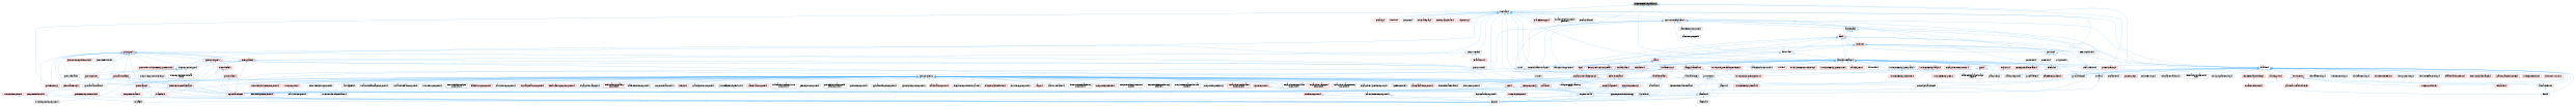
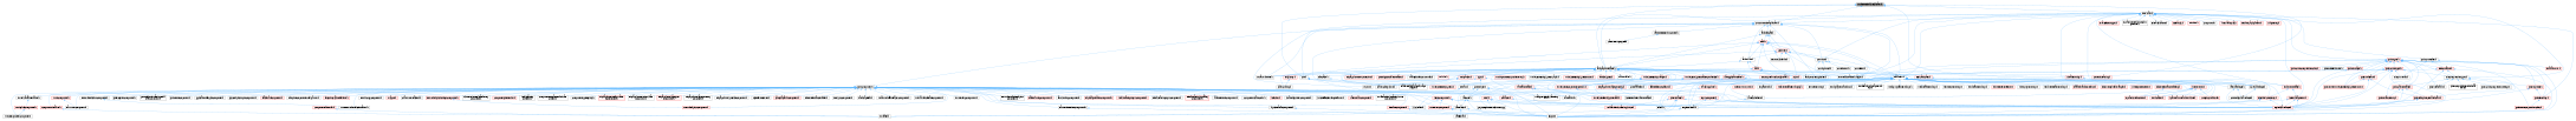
  digraph {
    fontname="DejaVu Serif"
    node [color=grey40 fillcolor=white fontname="DejaVu Serif" fontsize=10 shape=box style=filled]
    edge [color=steelblue1 dir=back fontname="DejaVu Serif" fontsize=10 labelfontname=Helvetica labelfontsize=10 style=solid]
    n1 [color=gray40 fillcolor=grey60 fontcolor=black height=0.2 label="LockFreeFixedSizeAllocator.h" width=0.4]
    n2 [height=0.2 label="ConcurrentLinearAllocator.h" width=0.4]
    n3 [height=0.2 label="CoreSharedPCH.h" width=0.4]
    n4 [height=0.2 label="TaskGraphInterfaces.h" width=0.4]
    n5 [height=0.2 label="Core.h" width=0.4]
    n6 [height=0.2 label="MemStack.h" width=0.4]
    n7 [color=red fillcolor="#FFF0F0" height=0.2 label="ContentStreaming.h" width=0.4]
    n8 [height=0.2 label="TaskPrivate.h" width=0.4]
    n9 [height=0.2 label="ActorComponent.h" width=0.4]
    n10 [height=0.2 label="Coroutine.h" width=0.4]
    n11 [height=0.2 label="IoStore.h" width=0.4]
    n12 [height=0.2 label="LocalWorkQueue.h" width=0.4]
    n13 [height=0.2 label="ParallelFor.h" width=0.4]
    n14 [height=0.2 label="QueuedThreadPoolWrapper.h" width=0.4]
    n15 [height=0.2 label="SceneRenderBuilderInterface.h" width=0.4]
    n16 [height=0.2 label="StateTreeExecutionContext.h" width=0.4]
    n17 [height=0.2 label="TaskConcurrencyLimiter.h" width=0.4]
    n18 [height=0.2 label="TaskDelegate.h" width=0.4]
    n19 [height=0.2 label="CoreUObjectSharedPCH.h" width=0.4]
    n20 [color=red fillcolor="#FFF0F0" height=0.2 label="Pipe.h" width=0.4]
    n21 [color=red fillcolor="#FFF0F0" height=0.2 label="Task.h" width=0.4]
    n22 [height=0.2 label="MarkActorRenderStateDirty\lTask.h" width=0.4]
    n23 [color=red fillcolor="#FFF0F0" height=0.2 label="FastReferenceCollector.h" width=0.4]
    n24 [color=red fillcolor="#FFF0F0" height=0.2 label="DisplayClusterStageGeometry.h" width=0.4]
    n25 [color=red fillcolor="#FFF0F0" height=0.2 label="IoDispatcher.h" width=0.4]
    n26 [color=red fillcolor="#FFF0F0" height=0.2 label="PrecomputedMeshWeightData.h" width=0.4]
    n27 [height=0.2 label="ShaderCodeArchive.h" width=0.4]
    n28 [color=red fillcolor="#FFF0F0" height=0.2 label="Async.h" width=0.4]
    n29 [height=0.2 label="IPlatformFileManagedStorage\lWrapper.h" width=0.4]
    n30 [color=red fillcolor="#FFF0F0" height=0.2 label="BodySetup.h" width=0.4]
    n31 [height=0.2 label="ChaosCooking.h" width=0.4]
    n32 [color=red fillcolor="#FFF0F0" height=0.2 label="DisplayClusterNetConnection.h" width=0.4]
    n33 [height=0.2 label="FileCache.h" width=0.4]
    n34 [color=red fillcolor="#FFF0F0" height=0.2 label="GenericAccessibleInterfaces.h" width=0.4]
    n35 [height=0.2 label="MallocBinnedCommonUtils.h" width=0.4]
    n36 [color=red fillcolor="#FFF0F0" height=0.2 label="MaterialInterface.h" width=0.4]
    n37 [color=red fillcolor="#FFF0F0" height=0.2 label="Modules.h" width=0.4]
    n38 [color=red fillcolor="#FFF0F0" height=0.2 label="MovieSceneComponentAccessors.h" width=0.4]
    n39 [color=red fillcolor="#FFF0F0" height=0.2 label="MovieSceneEntitySystemTask.h" width=0.4]
    n40 [color=red fillcolor="#FFF0F0" height=0.2 label="MovieSceneDecompositionQuery.h" width=0.4]
    n41 [color=red fillcolor="#FFF0F0" height=0.2 label="MovieSceneEntityManager.h" width=0.4]
    n42 [color=red fillcolor="#FFF0F0" height=0.2 label="MovieSceneEntitySystem.h" width=0.4]
-   n43 [color=red fillcolor="#FFF0F0" height=0.2 label="MovieSceneEntitySystemLinker.h" width=0.4]
    n44 [height=0.2 label="MovieSceneEntitySystemGraphs.h" width=0.4]
    n45 [color=red fillcolor="#FFF0F0" height=0.2 label="MovieSceneEntitySystemRunner.h" width=0.4]
    n46 [color=red fillcolor="#FFF0F0" height=0.2 label="MovieSceneSystemTaskDependencies.h" width=0.4]
    n47 [color=red fillcolor="#FFF0F0" height=0.2 label="ParticleSystem.h" width=0.4]
    n48 [color=red fillcolor="#FFF0F0" height=0.2 label="RHIStaticStates.h" width=0.4]
    n49 [color=red fillcolor="#FFF0F0" height=0.2 label="SlateApplicationBase.h" width=0.4]
    n50 [height=0.2 label="TasksProfiler.h" width=0.4]
    n51 [color=red fillcolor="#FFF0F0" height=0.2 label="VirtualTexturing.h" width=0.4]
    n52 [height=0.2 label="Engine.h" width=0.4]
    n53 [height=0.2 label="CoreUObject.h" width=0.4]
    n54 [height=0.2 label="SlateBasics.h" width=0.4]
    n55 [color=red fillcolor="#FFF0F0" height=0.2 label="RendererInterface.h" width=0.4]
    n56 [color=red fillcolor="#FFF0F0" height=0.2 label="PrimitiveSceneProxy.h" width=0.4]
    n57 [color=red fillcolor="#FFF0F0" height=0.2 label="SceneManagement.h" width=0.4]
    n58 [height=0.2 label="AnimCompressionTypes.h" width=0.4]
    n59 [color=red fillcolor="#FFF0F0" height=0.2 label="AnimEncoding.h" width=0.4]
    n60 [height=0.2 label="AnimCurveFilter.h" width=0.4]
    n61 [color=red fillcolor="#FFF0F0" height=0.2 label="AnimTypes.h" width=0.4]
    n62 [color=red fillcolor="#FFF0F0" height=0.2 label="DrawElementTypes.h" width=0.4]
    n63 [height=0.2 label="DynamicVertexSkinWeights\lAttribute.h" width=0.4]
    n64 [height=0.2 label="HierarchicalLOD.h" width=0.4]
    n65 [color=red fillcolor="#FFF0F0" height=0.2 label="IHierarchy.h" width=0.4]
    n66 [color=red fillcolor="#FFF0F0" height=0.2 label="ITimeline.h" width=0.4]
    n67 [height=0.2 label="Component.h" width=0.4]
    n68 [color=red fillcolor="#FFF0F0" height=0.2 label="ObservableArray.h" width=0.4]
    n69 [color=red fillcolor="#FFF0F0" height=0.2 label="RenderGraphAllocator.h" width=0.4]
    n70 [color=red fillcolor="#FFF0F0" height=0.2 label="WidgetProxy.h" width=0.4]
    n71 [height=0.2 label="AIPerceptionComponent.h" width=0.4]
    n72 [height=0.2 label="ActorTextureStreamingBuild\lDataComponent.h" width=0.4]
    n73 [height=0.2 label="AnimNextComponent.h" width=0.4]
    n74 [height=0.2 label="ApplicationLifecycleComponent.h" width=0.4]
    n75 [height=0.2 label="AsyncPhysicsInputComponent.h" width=0.4]
    n76 [color=red fillcolor="#FFF0F0" height=0.2 label="BlackboardComponent.h" width=0.4]
    n77 [height=0.2 label="BlueprintComponentNodeSpawner.h" width=0.4]
    n78 [color=red fillcolor="#FFF0F0" height=0.2 label="BlueprintGraphDefinitions.h" width=0.4]
    n79 [height=0.2 label="BoundsCopyComponent.h" width=0.4]
    n80 [color=red fillcolor="#FFF0F0" height=0.2 label="Wrapper.h" width=0.4]
    n81 [height=0.2 label="ChaosMoverBackend.h" width=0.4]
    n82 [color=red fillcolor="#FFF0F0" height=0.2 label="Character.h" width=0.4]
    n83 [height=0.2 label="EngineMinimal.h" width=0.4]
    n84 [height=0.2 label="ClusterUnionReplicatedProxy\lComponent.h" width=0.4]
    n85 [color=red fillcolor="#FFF0F0" height=0.2 label="ComponentAssetBroker.h" width=0.4]
-   n86 [height=0.2 label="ComponentEditorContextMenu\lContex.h" width=0.4]
-   n87 [height=0.2 label="ComponentElementEditorCopy\lAndPaste.h" width=0.4]
+   n87 [height=0.2 label="PixelStreaming\lAndPaste.h" width=0.4]
    n88 [height=0.2 label="ComponentRecreateRenderState\lContext.h" width=0.4]
    n89 [height=0.2 label="ComponentTypeRegistry.h" width=0.4]
    n90 [color=red fillcolor="#FFF0F0" height=0.2 label="ComponentVisualizer.h" width=0.4]
    n91 [color=red fillcolor="#FFF0F0" height=0.2 label="DisplayClusterConfiguration\lTypes_ICVFX.h" width=0.4]
    n92 [height=0.2 label="DisplayClusterPreviewShare\lComponent.h" width=0.4]
    n93 [color=red fillcolor="#FFF0F0" height=0.2 label="DisplayClusterStageActor\lComponent.h" width=0.4]
    n94 [height=0.2 label="DisplayClusterStageGeometry\lComponent.h" width=0.4]
    n95 [height=0.2 label="DisplayClusterSyncTickComponent.h" width=0.4]
    n96 [height=0.2 label="DlgReferenceTree.h" width=0.4]
    n97 [color=red fillcolor="#FFF0F0" height=0.2 label="EngineSharedPCH.h" width=0.4]
    n98 [color=red fillcolor="#FFF0F0" height=0.2 label="GameplayTasksComponent.h" width=0.4]
    n99 [color=red fillcolor="#FFF0F0" height=0.2 label="InputComponent.h" width=0.4]
    n100 [height=0.2 label="KismetReinstanceUtilities.h" width=0.4]
    n101 [height=0.2 label="LODSyncComponent.h" width=0.4]
    n102 [height=0.2 label="LandscapeEdit.h" width=0.4]
    n103 [color=red fillcolor="#FFF0F0" height=0.2 label="Level.h" width=0.4]
    n104 [height=0.2 label="MaterialList.h" width=0.4]
    n105 [height=0.2 label="MetasoundOfflinePlayerComponent.h" width=0.4]
    n106 [height=0.2 label="ModularVehicleBaseComponent.h" width=0.4]
    n107 [color=red fillcolor="#FFF0F0" height=0.2 label="MovementComponent.h" width=0.4]
    n108 [color=red fillcolor="#FFF0F0" height=0.2 label="MoverComponent.h" width=0.4]
    n109 [height=0.2 label="NavMoverComponent.h" width=0.4]
    n110 [height=0.2 label="MoverDebugComponent.h" width=0.4]
    n111 [height=0.2 label="MoverNetworkPredictionLiaison.h" width=0.4]
    n112 [height=0.2 label="MoverStandaloneLiaison.h" width=0.4]
    n113 [height=0.2 label="MusicTempometerComponent.h" width=0.4]
    n114 [color=red fillcolor="#FFF0F0" height=0.2 label="NetworkPhysicsComponent.h" width=0.4]
    n115 [color=red fillcolor="#FFF0F0" height=0.2 label="NetworkPhysicsSettingsComponent.h" width=0.4]
    n116 [height=0.2 label="NetworkPredictionComponent.h" width=0.4]
    n117 [height=0.2 label="NetworkPredictionPhysics\lComponent.h" width=0.4]
    n118 [color=red fillcolor="#FFF0F0" height=0.2 label="PathFollowingComponent.h" width=0.4]
    n119 [height=0.2 label="PawnNoiseEmitterComponent.h" width=0.4]
    n120 [height=0.2 label="PawnSensingComponent.h" width=0.4]
    n121 [color=red fillcolor="#FFF0F0" height=0.2 label="PhysicalAnimationComponent.h" width=0.4]
    n122 [height=0.2 label="PhysicsHandleComponent.h" width=0.4]
    n123 [color=red fillcolor="#FFF0F0" height=0.2 label="PixelStreaming2InputComponent.h" width=0.4]
-   n124 [height=0.2 label="DisplayClusterStageActor.h" width=0.4]
+   n124 [height=0.2 label="PixelStreamingInputComponent.h" width=0.4]
    n125 [color=red fillcolor="#FFF0F0" height=0.2 label="PixelStreamingSignalling\lComponent.h" width=0.4]
    n126 [height=0.2 label="PlatformEventsComponent.h" width=0.4]
    n127 [height=0.2 label="SComponentClassCombo.h" width=0.4]
    n128 [height=0.2 label="SSCSEditor.h" width=0.4]
    n129 [color=red fillcolor="#FFF0F0" height=0.2 label="SceneComponent.h" width=0.4]
    n130 [color=red fillcolor="#FFF0F0" height=0.2 label="Selection.h" width=0.4]
    n131 [height=0.2 label="SmartObjectUserComponent.h" width=0.4]
    n132 [height=0.2 label="SourceEffectEnvelopeFollower.h" width=0.4]
    n133 [color=red fillcolor="#FFF0F0" height=0.2 label="TimelineComponent.h" width=0.4]
-   n134 [color=red fillcolor="#FFF0F0" height=0.2 label="TraceFilter.h" width=0.4]
+   n134 [color=red fillcolor="#FFF0F0" height=0.2 label="WorldPartitionStreamingSource.h" width=0.4]
    n135 [color=red fillcolor="#FFF0F0" height=0.2 label="WaterTerrainComponent.h" width=0.4]
    n136 [height=0.2 label="WorldPartitionStreamingSource\lComponent.h" width=0.4]
    n137 [height=0.2 label="CoroEvent.h" width=0.4]
    n138 [height=0.2 label="CoroParallelFor.h" width=0.4]
    n139 [height=0.2 label="CoroSpinLock.h" width=0.4]
    n140 [height=0.2 label="CoroTimeout.h" width=0.4]
    n141 [height=0.2 label="AsyncRegisterLevelContext.cpp" width=0.4]
    n142 [height=0.2 label="Blend.h" width=0.4]
    n143 [height=0.2 label="SaveCachedPose.h" width=0.4]
    n144 [height=0.2 label="DisplaceMesh.h" width=0.4]
    n145 [color=red fillcolor="#FFF0F0" height=0.2 label="DynamicMeshOctree0.h" width=0.4]
-   n146 [color=red fillcolor="#FFF0F0" height=0.2 label="GeometrySet3.h" width=0.4]
+   n146 [color=red fillcolor="#FFF0F0" height=0.2 label="MeshVertexPaintBrushOps3.h" width=0.4]
    n147 [height=0.2 label="KMeans.h" width=0.4]
    n148 [height=0.2 label="KelvinletBrushOp.h" width=0.4]
    n149 [color=red fillcolor="#FFF0F0" height=0.2 label="MarchingCubes.h" width=0.4]
    n150 [height=0.2 label="MeshAdapterTransforms.h" width=0.4]
    n151 [color=red fillcolor="#FFF0F0" height=0.2 label="MeshCaches.h" width=0.4]
    n152 [height=0.2 label="MeshEraseSculptLayerBrush\lOps.h" width=0.4]
    n153 [height=0.2 label="MeshGroupPaintBrushOps.h" width=0.4]
    n154 [height=0.2 label="MeshInflateBrushOps.h" width=0.4]
    n155 [height=0.2 label="MeshPinchBrushOps.h" width=0.4]
    n156 [height=0.2 label="MeshPlaneBrushOps.h" width=0.4]
    n157 [color=red fillcolor="#FFF0F0" height=0.2 label="MeshQueries.h" width=0.4]
    n158 [color=red fillcolor="#FFF0F0" height=0.2 label="SparseNarrowBandMeshSDF.h" width=0.4]
    n159 [color=red fillcolor="#FFF0F0" height=0.2 label="SweepingMeshSDF.h" width=0.4]
    n160 [color=red fillcolor="#FFF0F0" height=0.2 label="MeshRenderBufferSet.h" width=0.4]
    n161 [height=0.2 label="MeshSculptBrushOps.h" width=0.4]
    n162 [height=0.2 label="MeshVertexPaintBrushOps.h" width=0.4]
    n163 [color=red fillcolor="#FFF0F0" height=0.2 label="ParallelTransformReduce.h" width=0.4]
    n164 [color=red fillcolor="#FFF0F0" height=0.2 label="RemoveOccludedTriangles.h" width=0.4]
    n165 [color=red fillcolor="#FFF0F0" height=0.2 label="KismetReinstanceUtilities3.h" width=0.4]
-   n166 [color=red fillcolor="#FFF0F0" height=0.2 label="SparseDynamicPointOctree3.h" width=0.4]
    n167 [color=red fillcolor="#FFF0F0" height=0.2 label="SubRegionRemesher.h" width=0.4]
    n168 [color=red fillcolor="#FFF0F0" height=0.2 label="UniformMirrorSolver.h" width=0.4]
    n169 [height=0.2 label="StateTreePropertyRef.h" width=0.4]
    n170 [height=0.2 label="ReserveScheduler.h" width=0.4]
    n171 [color=red fillcolor="#FFF0F0" height=0.2 label="Scheduler.h" width=0.4]
    n172 [color=red fillcolor="#FFF0F0" height=0.2 label="Task.h" width=0.4]
    n173 [color=red fillcolor="#FFF0F0" height=0.2 label="ComponentEditorUtils.h" width=0.4]
    n174 [height=0.2 label="UnrealEd.h" width=0.4]
    n175 [color=red fillcolor="#FFF0F0" height=0.2 label="MusicClockComponent.h" width=0.4]
    n176 [height=0.2 label="SlateSharedPCH.h" width=0.4]
    n177 [height=0.2 label="SlateCore.h" width=0.4]
    n178 [height=0.2 label="SlateExtras.h" width=0.4]
    n179 [color=red fillcolor="#FFF0F0" height=0.2 label="AnimBoneCompressionCodec.h" width=0.4]
    n180 [height=0.2 label="AnimCompressionDerivedData\lPublic.h" width=0.4]
    n181 [height=0.2 label="AnimCurveCompressionSettings.h" width=0.4]
    n182 [color=red fillcolor="#FFF0F0" height=0.2 label="AnimSequence.h" width=0.4]
    n183 [height=0.2 label="AnimStreamable.h" width=0.4]
    n184 [color=red fillcolor="#FFF0F0" height=0.2 label="AnimClassInterface.h" width=0.4]
    n185 [height=0.2 label="AnimCurveUtils.h" width=0.4]
    n186 [color=red fillcolor="#FFF0F0" height=0.2 label="BoneContainer.h" width=0.4]
    n187 [color=red fillcolor="#FFF0F0" height=0.2 label="EvaluationVM.h" width=0.4]
    n188 [color=red fillcolor="#FFF0F0" height=0.2 label="AnimCurveCompressionCodec.h" width=0.4]
    n189 [color=red fillcolor="#FFF0F0" height=0.2 label="AnimBlueprintGeneratedClass.h" width=0.4]
    n190 [color=red fillcolor="#FFF0F0" height=0.2 label="AnimInstanceProxy.h" width=0.4]
    n191 [color=red fillcolor="#FFF0F0" height=0.2 label="AnimCurveTypes.h" width=0.4]
    n192 [color=red fillcolor="#FFF0F0" height=0.2 label="AnimNodeBase.h" width=0.4]
    n193 [color=red fillcolor="#FFF0F0" height=0.2 label="AnimNode_MovieSceneEntitySystemRunner.h" width=0.4]
    n194 [color=red fillcolor="#FFF0F0" height=0.2 label="AnimInstance.h" width=0.4]
    n195 [color=red fillcolor="#FFF0F0" height=0.2 label="AnimMontage.h" width=0.4]
    n196 [height=0.2 label="AnimNodeEditMode.h" width=0.4]
    n1 -> n2
    n1 -> n3
    n1 -> n4
    n1 -> n5
    n1 -> n6
    n1 -> n7
    n2 -> n8
    n2 -> n9
    n2 -> n10
    n2 -> n11
    n2 -> n12
    n2 -> n13
    n2 -> n14
    n2 -> n15
    n2 -> n16
    n2 -> n17
    n2 -> n18
    n3 -> n19
    n4 -> n3
    n4 -> n7
    n4 -> n12
    n4 -> n13
    n4 -> n14
    n4 -> n22
    n4 -> n23
    n4 -> n24
    n4 -> n25
    n4 -> n26
    n4 -> n27
    n4 -> n28
    n4 -> n29
    n4 -> n30
    n4 -> n31
    n4 -> n32
    n4 -> n33
    n4 -> n34
    n4 -> n35
    n4 -> n36
    n4 -> n37
    n4 -> n38
    n4 -> n39
    n4 -> n40
    n4 -> n41
    n4 -> n42
-   n4 -> n43
    n4 -> n44
    n4 -> n45
    n4 -> n46
    n4 -> n47
    n4 -> n48
    n4 -> n49
    n4 -> n50
    n4 -> n51
    n5 -> n52
    n5 -> n53
    n5 -> n54
    n6 -> n2
    n6 -> n3
    n6 -> n4
    n6 -> n5
    n6 -> n10
    n6 -> n13
    n6 -> n14
    n6 -> n55
    n6 -> n56
    n6 -> n57
    n6 -> n58
    n6 -> n59
    n6 -> n60
    n6 -> n61
    n6 -> n62
    n6 -> n63
    n6 -> n64
    n6 -> n65
    n6 -> n66
    n6 -> n67
    n6 -> n68
    n6 -> n69
    n6 -> n70
    n8 -> n4
    n8 -> n20
    n8 -> n21
    n9 -> n22
    n9 -> n71
    n9 -> n72
    n9 -> n73
    n9 -> n74
    n9 -> n75
    n9 -> n76
    n9 -> n77
    n9 -> n78
    n9 -> n79
    n9 -> n80
    n9 -> n81
    n9 -> n82
    n9 -> n83
    n9 -> n84
    n9 -> n85
-   n9 -> n86
    n9 -> n87
    n9 -> n88
    n9 -> n89
    n9 -> n90
    n9 -> n91
    n9 -> n92
    n9 -> n93
    n9 -> n94
    n9 -> n95
    n9 -> n96
    n9 -> n97
    n9 -> n98
    n9 -> n99
    n9 -> n100
    n9 -> n101
    n9 -> n102
    n9 -> n103
    n9 -> n104
    n9 -> n105
    n9 -> n106
    n9 -> n107
    n9 -> n108
    n9 -> n109
    n9 -> n110
    n9 -> n111
    n9 -> n112
    n9 -> n113
    n9 -> n114
    n9 -> n115
    n9 -> n116
    n9 -> n117
    n9 -> n118
    n9 -> n119
    n9 -> n120
    n9 -> n121
    n9 -> n122
    n9 -> n123
    n9 -> n124
    n9 -> n125
    n9 -> n126
    n9 -> n127
    n9 -> n128
    n9 -> n129
    n9 -> n130
    n9 -> n131
    n9 -> n132
    n9 -> n133
    n9 -> n134
    n9 -> n135
    n9 -> n136
    n10 -> n137
    n10 -> n138
    n10 -> n139
    n10 -> n140
    n13 -> n3
    n13 -> n23
    n13 -> n138
    n13 -> n141
    n13 -> n142
    n13 -> n143
    n13 -> n144
    n13 -> n145
    n13 -> n146
    n13 -> n147
    n13 -> n148
    n13 -> n149
    n13 -> n150
    n13 -> n151
    n13 -> n152
    n13 -> n153
    n13 -> n154
    n13 -> n155
    n13 -> n156
    n13 -> n157
    n13 -> n158
    n13 -> n159
    n13 -> n160
    n13 -> n161
    n13 -> n162
    n13 -> n163
    n13 -> n164
    n13 -> n165
-   n13 -> n166
    n13 -> n167
    n13 -> n168
    n16 -> n169
    n18 -> n4
    n18 -> n170
    n18 -> n171
    n18 -> n172
    n20 -> n24
    n21 -> n17
    n21 -> n20
    n21 -> n25
    n21 -> n26
    n24 -> n15
    n24 -> n97
    n25 -> n11
    n25 -> n27
    n28 -> n29
    n28 -> n53
    n28 -> n138
    n30 -> n31
    n33 -> n27
    n36 -> n52
    n36 -> n97
    n36 -> n104
    n38 -> n39
    n41 -> n38
    n41 -> n39
    n41 -> n42
-   n41 -> n43
-   n44 -> n43
    n46 -> n38
    n46 -> n39
    n48 -> n97
    n49 -> n176
    n49 -> n177
    n51 -> n55
    n53 -> n52
    n53 -> n54
    n53 -> n83
    n53 -> n177
    n54 -> n52
    n54 -> n174
    n54 -> n178
    n55 -> n56
    n55 -> n57
    n56 -> n52
    n56 -> n83
    n56 -> n97
    n57 -> n52
    n57 -> n83
    n57 -> n97
    n58 -> n179
    n58 -> n180
    n58 -> n181
    n58 -> n182
    n58 -> n183
    n58 -> n184
    n59 -> n179
    n60 -> n185
    n60 -> n186
    n60 -> n187
    n61 -> n52
    n61 -> n58
    n61 -> n59
    n61 -> n83
    n61 -> n97
    n61 -> n182
    n61 -> n183
    n61 -> n184
    n61 -> n186
    n61 -> n188
    n61 -> n189
    n61 -> n190
    n61 -> n191
    n61 -> n192
    n61 -> n193
    n61 -> n194
    n61 -> n195
    n61 -> n196
    n82 -> n83
    n83 -> n52
    n90 -> n174
    n99 -> n83
    n99 -> n97
    n103 -> n52
    n103 -> n97
    n103 -> n141
    n107 -> n52
    n108 -> n109
    n112 -> n175
    n115 -> n114
    n116 -> n111
    n119 -> n52
    n122 -> n52
    n129 -> n83
    n129 -> n97
    n129 -> n107
    n129 -> n128
    n133 -> n52
    n143 -> n142
    n147 -> n128
    n149 -> n142
    n157 -> n143
    n157 -> n145
    n157 -> n151
    n157 -> n158
    n157 -> n159
    n165 -> n145
    n171 -> n8
    n171 -> n10
    n171 -> n12
    n171 -> n13
    n171 -> n14
    n171 -> n20
    n171 -> n170
    n172 -> n4
    n172 -> n8
    n172 -> n10
    n172 -> n12
    n172 -> n13
    n172 -> n14
    n172 -> n20
    n172 -> n21
    n172 -> n171
    n173 -> n174
    n175 -> n113
    n176 -> n19
    n176 -> n97
    n177 -> n52
    n177 -> n54
    n182 -> n59
    n182 -> n97
    n184 -> n97
    n184 -> n189
    n184 -> n190
    n186 -> n52
    n186 -> n58
    n186 -> n83
    n186 -> n97
    n189 -> n52
    n189 -> n97
    n191 -> n52
    n191 -> n58
    n191 -> n83
    n191 -> n97
    n191 -> n185
    n191 -> n192
    n191 -> n193
    n192 -> n97
    n192 -> n189
-   n192 -> n195
+   n192 -> n193
    n194 -> n52
    n194 -> n97
    n194 -> n134
    n194 -> n174
    n195 -> n97
  }
